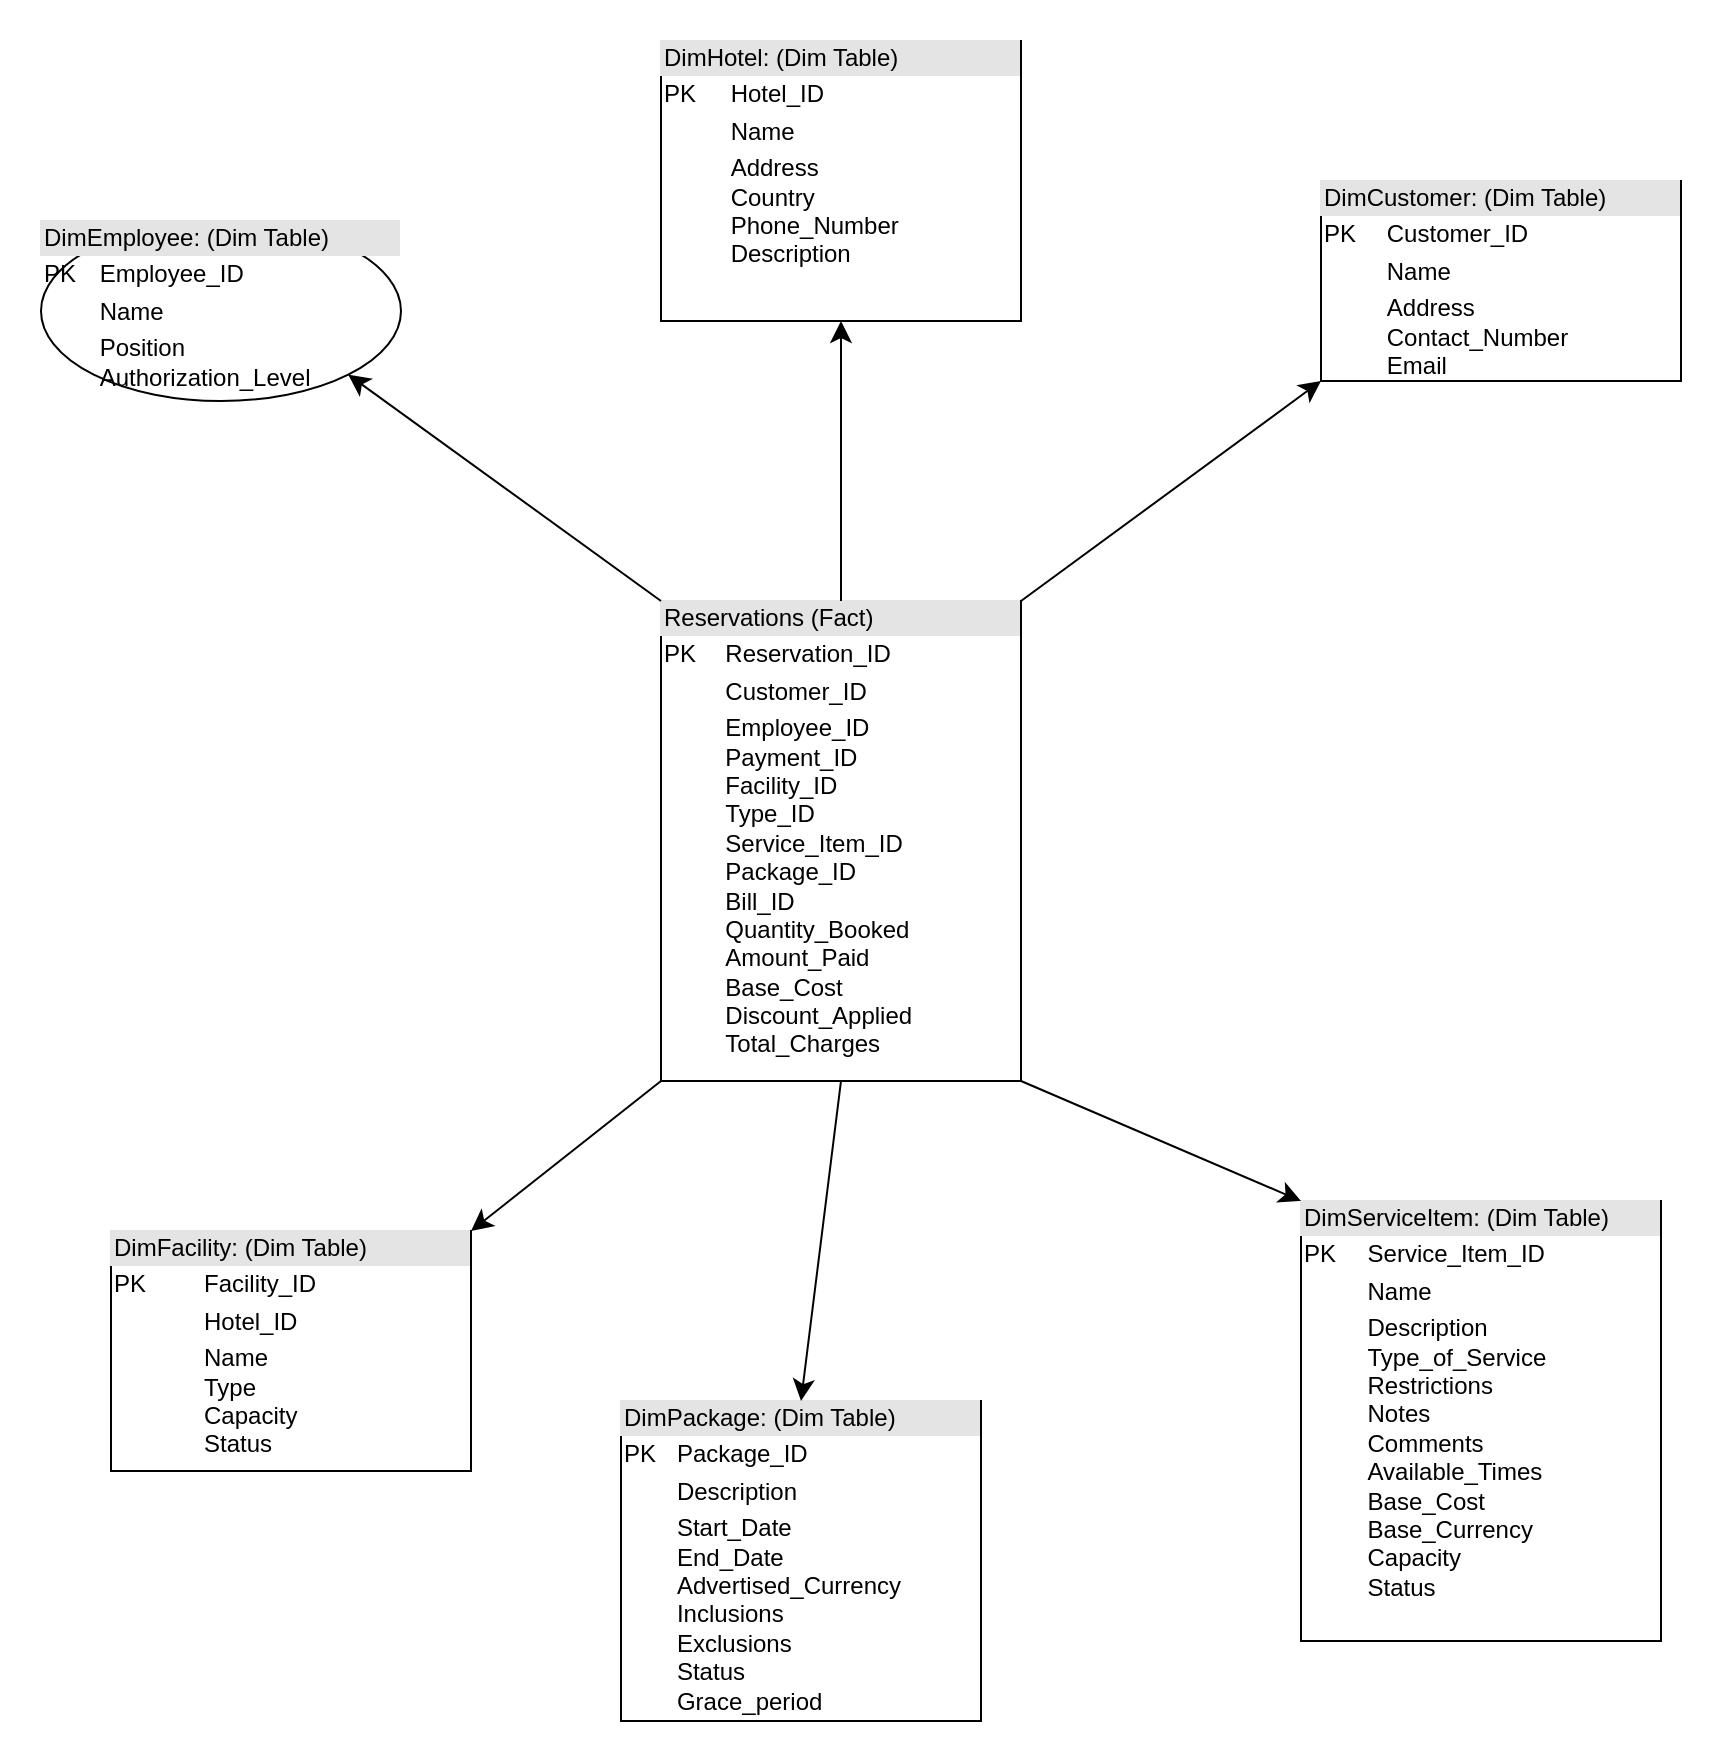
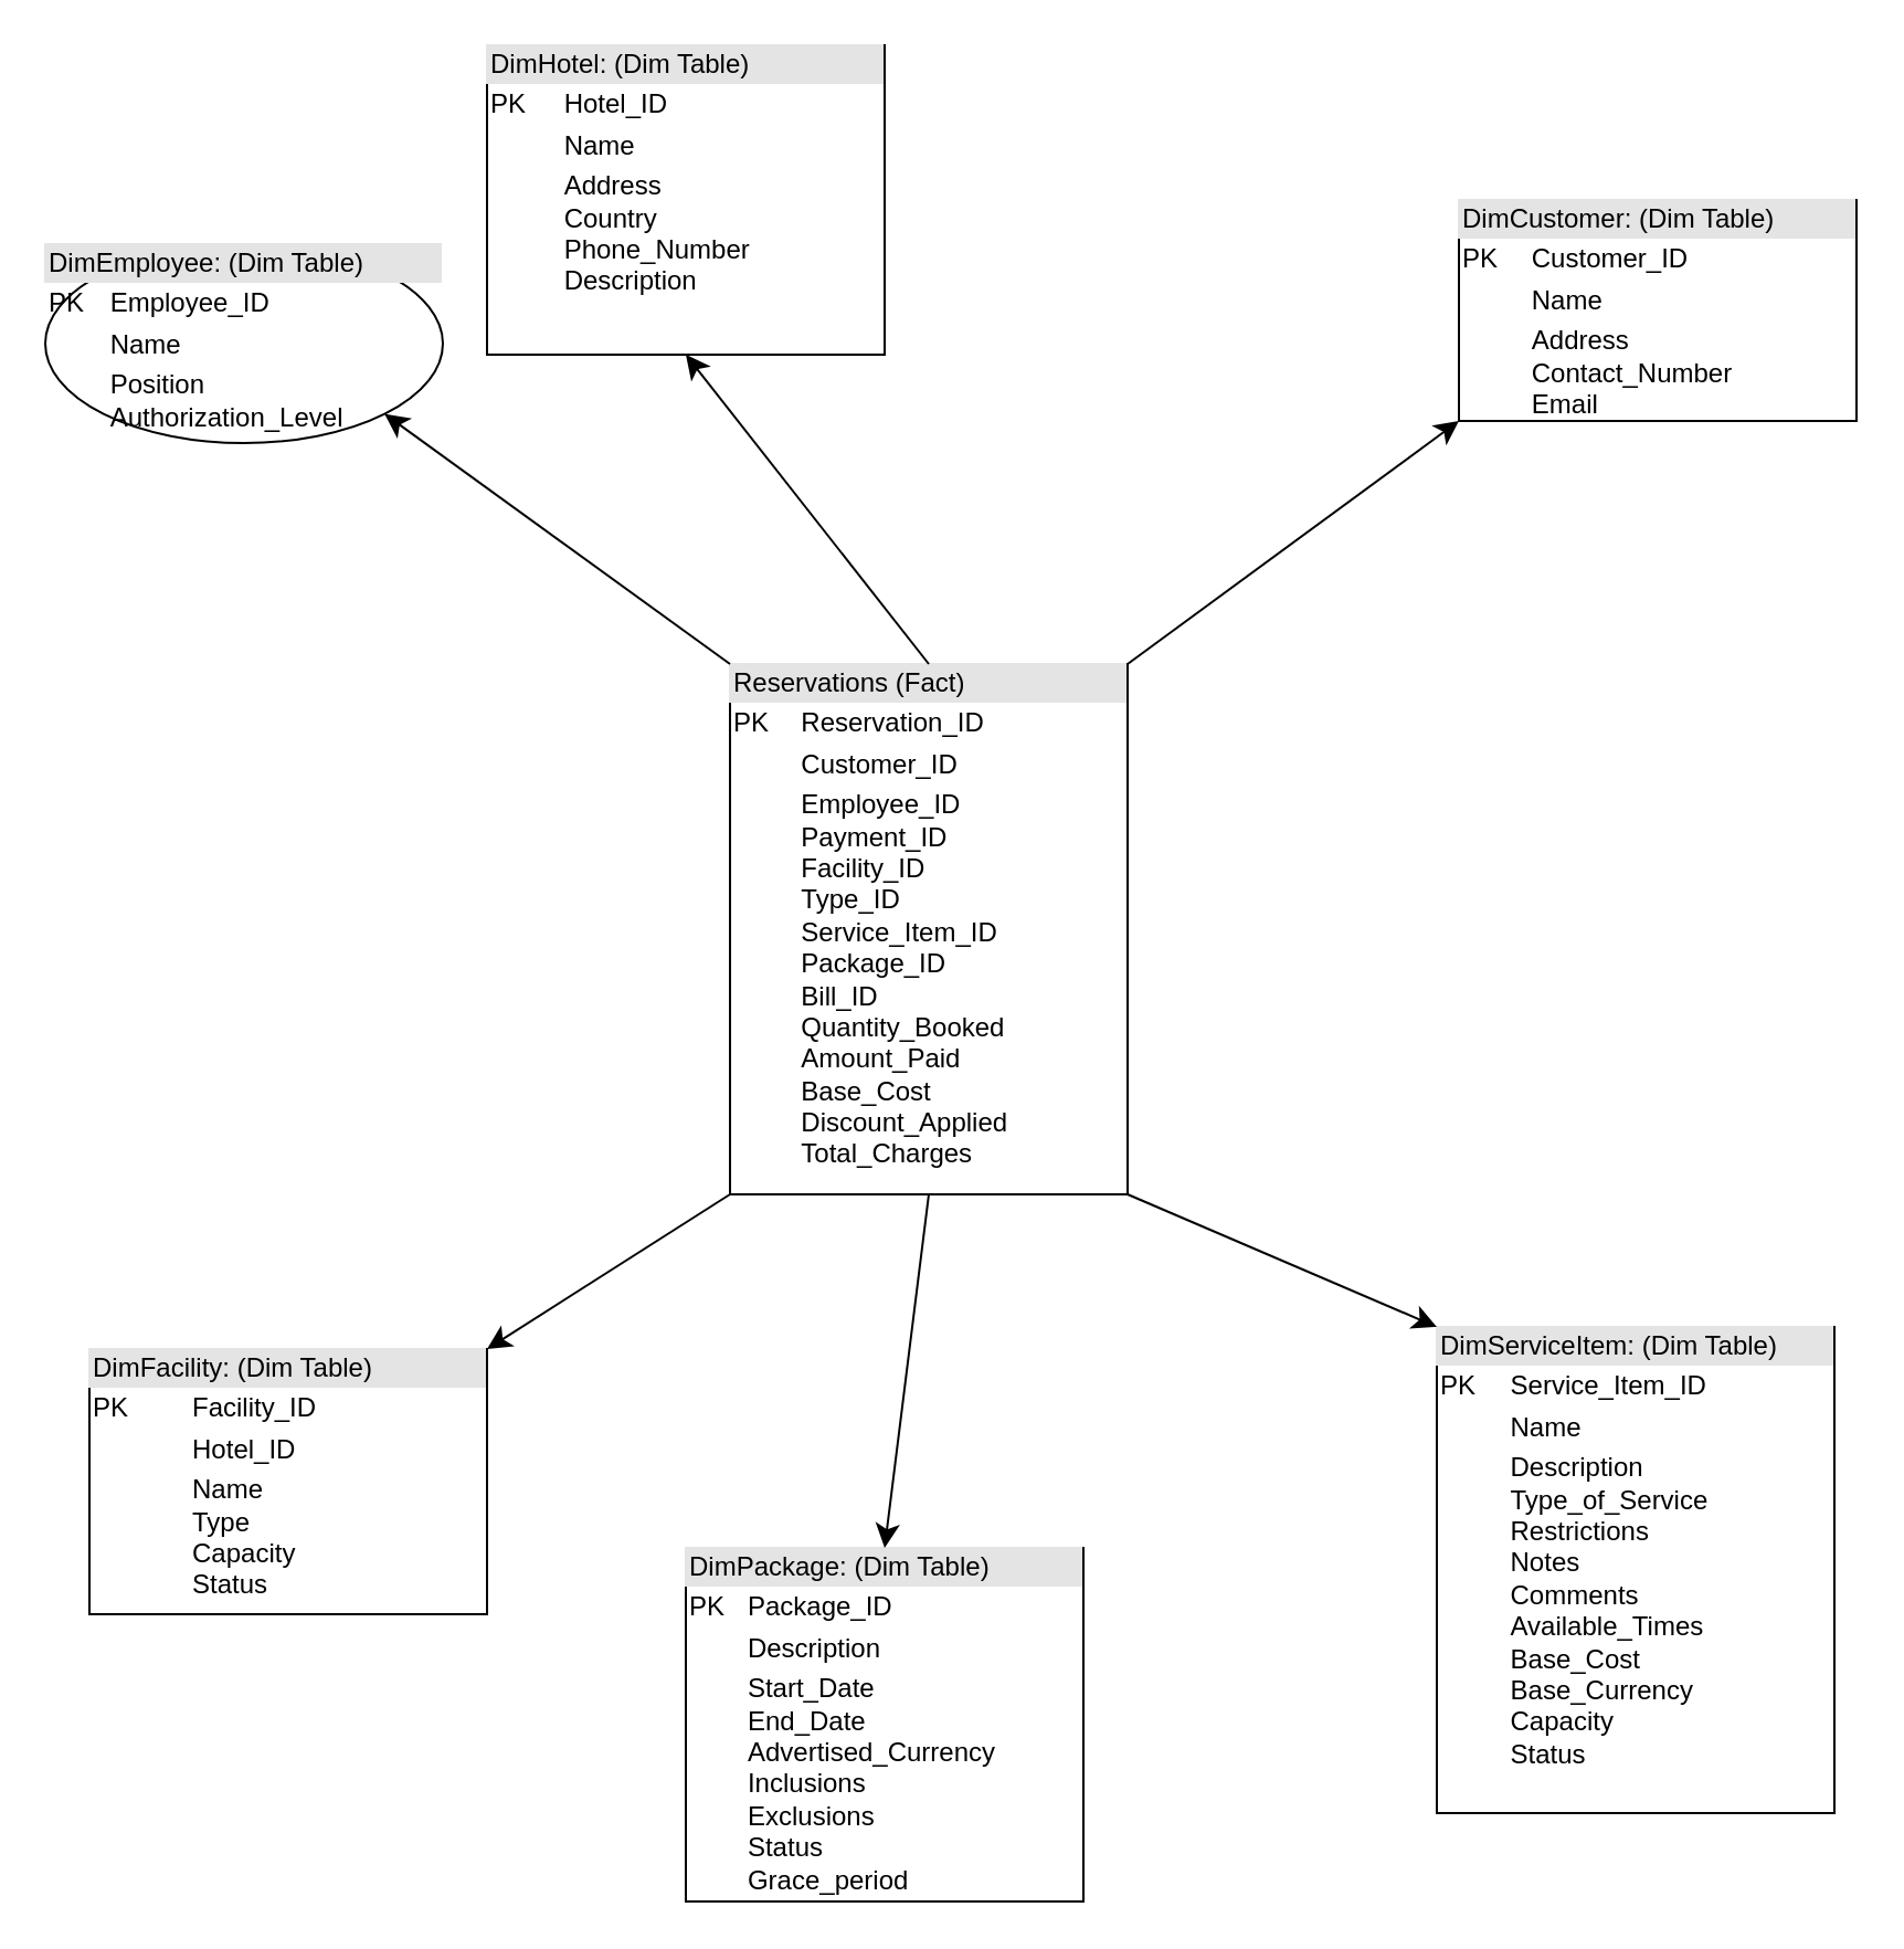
  <mxCell id="0" />
  <mxCell id="1" parent="0" />
  <mxCell id="2" value="&lt;div style=&quot;box-sizing:border-box;width:100%;background:#e4e4e4;padding:2px;&quot;&gt;Reservations (Fact)&lt;/div&gt;&lt;table style=&quot;width:100%;font-size:1em;&quot; cellpadding=&quot;2&quot; cellspacing=&quot;0&quot;&gt;&lt;tbody&gt;&lt;tr&gt;&lt;td&gt;PK&lt;/td&gt;&lt;td&gt;Reservation_ID&lt;/td&gt;&lt;/tr&gt;&lt;tr&gt;&lt;td&gt;&lt;br&gt;&lt;/td&gt;&lt;td&gt;Customer_ID&lt;/td&gt;&lt;/tr&gt;&lt;tr&gt;&lt;td&gt;&lt;br&gt;&lt;/td&gt;&lt;td&gt;Employee_ID&lt;br&gt;Payment_ID&lt;br&gt;Facility_ID&lt;br&gt;Type_ID&lt;br&gt;Service_Item_ID&lt;br&gt;Package_ID&lt;br&gt;Bill_ID&lt;br&gt;Quantity_Booked&lt;br&gt;Amount_Paid&lt;br&gt;Base_Cost&lt;br&gt;Discount_Applied&lt;br&gt;Total_Charges&lt;/td&gt;&lt;/tr&gt;&lt;/tbody&gt;&lt;/table&gt;" style="verticalAlign=top;align=left;overflow=fill;html=1;whiteSpace=wrap;" vertex="1" parent="1"><mxGeometry x="330" y="300" width="180" height="240" as="geometry" /></mxCell>
  <mxCell id="3" value="&lt;div style=&quot;box-sizing:border-box;width:100%;background:#e4e4e4;padding:2px;&quot;&gt;DimCustomer: (Dim Table)&lt;/div&gt;&lt;table style=&quot;width:100%;font-size:1em;&quot; cellpadding=&quot;2&quot; cellspacing=&quot;0&quot;&gt;&lt;tbody&gt;&lt;tr&gt;&lt;td&gt;PK&lt;/td&gt;&lt;td&gt;Customer_ID&lt;/td&gt;&lt;/tr&gt;&lt;tr&gt;&lt;td&gt;&lt;br&gt;&lt;/td&gt;&lt;td&gt;Name&lt;/td&gt;&lt;/tr&gt;&lt;tr&gt;&lt;td&gt;&lt;/td&gt;&lt;td&gt;Address&lt;br&gt;Contact_Number&lt;br&gt;Email&lt;/td&gt;&lt;/tr&gt;&lt;/tbody&gt;&lt;/table&gt;" style="verticalAlign=top;align=left;overflow=fill;html=1;whiteSpace=wrap;" vertex="1" parent="1"><mxGeometry x="660" y="90" width="180" height="100" as="geometry" /></mxCell>
  <mxCell id="4" value="&lt;div style=&quot;box-sizing:border-box;width:100%;background:#e4e4e4;padding:2px;&quot;&gt;DimEmployee: (Dim Table)&lt;/div&gt;&lt;table style=&quot;width:100%;font-size:1em;&quot; cellpadding=&quot;2&quot; cellspacing=&quot;0&quot;&gt;&lt;tbody&gt;&lt;tr&gt;&lt;td&gt;PK&lt;/td&gt;&lt;td&gt;Employee_ID&lt;/td&gt;&lt;/tr&gt;&lt;tr&gt;&lt;td&gt;&lt;br&gt;&lt;/td&gt;&lt;td&gt;Name&lt;/td&gt;&lt;/tr&gt;&lt;tr&gt;&lt;td&gt;&lt;/td&gt;&lt;td&gt;Position&lt;br&gt;Authorization_Level&lt;/td&gt;&lt;/tr&gt;&lt;/tbody&gt;&lt;/table&gt;" style="ellipse;verticalAlign=top;align=left;overflow=fill;html=1;whiteSpace=wrap;" vertex="1" parent="1"><mxGeometry x="20" y="110" width="180" height="90" as="geometry" /></mxCell>
- <mxCell id="5" value="&lt;div style=&quot;box-sizing:border-box;width:100%;background:#e4e4e4;padding:2px;&quot;&gt;DimHotel: (Dim Table)&lt;/div&gt;&lt;table style=&quot;width:100%;font-size:1em;&quot; cellpadding=&quot;2&quot; cellspacing=&quot;0&quot;&gt;&lt;tbody&gt;&lt;tr&gt;&lt;td&gt;PK&lt;/td&gt;&lt;td&gt;Hotel_ID&lt;/td&gt;&lt;/tr&gt;&lt;tr&gt;&lt;td&gt;&lt;br&gt;&lt;/td&gt;&lt;td&gt;Name&lt;/td&gt;&lt;/tr&gt;&lt;tr&gt;&lt;td&gt;&lt;/td&gt;&lt;td&gt;Address&lt;br&gt;Country&lt;br&gt;Phone_Number&lt;br&gt;Description&lt;/td&gt;&lt;/tr&gt;&lt;/tbody&gt;&lt;/table&gt;" style="verticalAlign=top;align=left;overflow=fill;html=1;whiteSpace=wrap;" vertex="1" parent="1"><mxGeometry x="330" y="20" width="180" height="140" as="geometry" /></mxCell>
+ <mxCell id="5" value="&lt;div style=&quot;box-sizing:border-box;width:100%;background:#e4e4e4;padding:2px;&quot;&gt;DimHotel: (Dim Table)&lt;/div&gt;&lt;table style=&quot;width:100%;font-size:1em;&quot; cellpadding=&quot;2&quot; cellspacing=&quot;0&quot;&gt;&lt;tbody&gt;&lt;tr&gt;&lt;td&gt;PK&lt;/td&gt;&lt;td&gt;Hotel_ID&lt;/td&gt;&lt;/tr&gt;&lt;tr&gt;&lt;td&gt;&lt;br&gt;&lt;/td&gt;&lt;td&gt;Name&lt;/td&gt;&lt;/tr&gt;&lt;tr&gt;&lt;td&gt;&lt;/td&gt;&lt;td&gt;Address&lt;br&gt;Country&lt;br&gt;Phone_Number&lt;br&gt;Description&lt;/td&gt;&lt;/tr&gt;&lt;/tbody&gt;&lt;/table&gt;" style="verticalAlign=top;align=left;overflow=fill;html=1;whiteSpace=wrap;" vertex="1" parent="1"><mxGeometry x="220" y="20" width="180" height="140" as="geometry" /></mxCell>
  <mxCell id="6" value="&lt;div style=&quot;box-sizing:border-box;width:100%;background:#e4e4e4;padding:2px;&quot;&gt;DimPackage: (Dim Table)&lt;/div&gt;&lt;table style=&quot;width:100%;font-size:1em;&quot; cellpadding=&quot;2&quot; cellspacing=&quot;0&quot;&gt;&lt;tbody&gt;&lt;tr&gt;&lt;td&gt;PK&lt;/td&gt;&lt;td&gt;Package_ID&lt;/td&gt;&lt;/tr&gt;&lt;tr&gt;&lt;td&gt;&lt;br&gt;&lt;/td&gt;&lt;td&gt;Description&lt;/td&gt;&lt;/tr&gt;&lt;tr&gt;&lt;td&gt;&lt;/td&gt;&lt;td&gt;Start_Date&lt;br&gt;End_Date&lt;br&gt;Advertised_Currency&lt;br&gt;Inclusions&lt;br&gt;Exclusions&lt;br&gt;Status&lt;br&gt;Grace_period&lt;br&gt;&lt;br&gt;&lt;br&gt;&lt;/td&gt;&lt;/tr&gt;&lt;/tbody&gt;&lt;/table&gt;" style="verticalAlign=top;align=left;overflow=fill;html=1;whiteSpace=wrap;" vertex="1" parent="1"><mxGeometry x="310" y="700" width="180" height="160" as="geometry" /></mxCell>
  <mxCell id="7" value="&lt;div style=&quot;box-sizing:border-box;width:100%;background:#e4e4e4;padding:2px;&quot;&gt;DimServiceItem: (Dim Table)&lt;/div&gt;&lt;table style=&quot;width:100%;font-size:1em;&quot; cellpadding=&quot;2&quot; cellspacing=&quot;0&quot;&gt;&lt;tbody&gt;&lt;tr&gt;&lt;td&gt;PK&lt;/td&gt;&lt;td&gt;Service_Item_ID&lt;/td&gt;&lt;/tr&gt;&lt;tr&gt;&lt;td&gt;&lt;br&gt;&lt;/td&gt;&lt;td&gt;Name&lt;/td&gt;&lt;/tr&gt;&lt;tr&gt;&lt;td&gt;&lt;/td&gt;&lt;td&gt;Description&lt;br&gt;Type_of_Service&lt;br&gt;Restrictions&lt;br&gt;Notes&lt;br&gt;Comments&lt;br&gt;Available_Times&lt;br&gt;Base_Cost&lt;br&gt;Base_Currency&lt;br&gt;Capacity&lt;br&gt;Status&lt;/td&gt;&lt;/tr&gt;&lt;/tbody&gt;&lt;/table&gt;" style="verticalAlign=top;align=left;overflow=fill;html=1;whiteSpace=wrap;" vertex="1" parent="1"><mxGeometry x="650" y="600" width="180" height="220" as="geometry" /></mxCell>
- <mxCell id="8" value="&lt;div style=&quot;box-sizing:border-box;width:100%;background:#e4e4e4;padding:2px;&quot;&gt;DimFacility: (Dim Table)&lt;/div&gt;&lt;table style=&quot;width:100%;font-size:1em;&quot; cellpadding=&quot;2&quot; cellspacing=&quot;0&quot;&gt;&lt;tbody&gt;&lt;tr&gt;&lt;td&gt;PK&lt;/td&gt;&lt;td&gt;Facility_ID&lt;/td&gt;&lt;/tr&gt;&lt;tr&gt;&lt;td&gt;&lt;br&gt;&lt;/td&gt;&lt;td&gt;Hotel_ID&lt;/td&gt;&lt;/tr&gt;&lt;tr&gt;&lt;td&gt;&lt;/td&gt;&lt;td&gt;Name&lt;br&gt;Type&lt;br&gt;Capacity&lt;br&gt;Status&lt;/td&gt;&lt;/tr&gt;&lt;/tbody&gt;&lt;/table&gt;" style="verticalAlign=top;align=left;overflow=fill;html=1;whiteSpace=wrap;" vertex="1" parent="1"><mxGeometry x="55" y="615" width="180" height="120" as="geometry" /></mxCell>
+ <mxCell id="8" value="&lt;div style=&quot;box-sizing:border-box;width:100%;background:#e4e4e4;padding:2px;&quot;&gt;DimFacility: (Dim Table)&lt;/div&gt;&lt;table style=&quot;width:100%;font-size:1em;&quot; cellpadding=&quot;2&quot; cellspacing=&quot;0&quot;&gt;&lt;tbody&gt;&lt;tr&gt;&lt;td&gt;PK&lt;/td&gt;&lt;td&gt;Facility_ID&lt;/td&gt;&lt;/tr&gt;&lt;tr&gt;&lt;td&gt;&lt;br&gt;&lt;/td&gt;&lt;td&gt;Hotel_ID&lt;/td&gt;&lt;/tr&gt;&lt;tr&gt;&lt;td&gt;&lt;/td&gt;&lt;td&gt;Name&lt;br&gt;Type&lt;br&gt;Capacity&lt;br&gt;Status&lt;/td&gt;&lt;/tr&gt;&lt;/tbody&gt;&lt;/table&gt;" style="verticalAlign=top;align=left;overflow=fill;html=1;whiteSpace=wrap;" vertex="1" parent="1"><mxGeometry x="40" y="610" width="180" height="120" as="geometry" /></mxCell>
  <mxCell id="9" value="" style="endArrow=classic;html=1;rounded=0;fontSize=12;startSize=8;endSize=8;curved=1;entryX=0;entryY=1;entryDx=0;entryDy=0;" edge="1" parent="1" target="3"><mxGeometry width="50" height="50" relative="1" as="geometry"><mxPoint x="510" y="300" as="sourcePoint" /><mxPoint x="560" y="250" as="targetPoint" /></mxGeometry></mxCell>
  <mxCell id="10" value="" style="endArrow=classic;html=1;rounded=0;fontSize=12;startSize=8;endSize=8;curved=1;entryX=0.5;entryY=1;entryDx=0;entryDy=0;" edge="1" parent="1" target="5"><mxGeometry width="50" height="50" relative="1" as="geometry"><mxPoint x="420" y="300" as="sourcePoint" /><mxPoint x="570" y="190" as="targetPoint" /></mxGeometry></mxCell>
  <mxCell id="11" value="" style="endArrow=classic;html=1;rounded=0;fontSize=12;startSize=8;endSize=8;curved=1;entryX=1;entryY=1;entryDx=0;entryDy=0;" edge="1" parent="1" target="4"><mxGeometry width="50" height="50" relative="1" as="geometry"><mxPoint x="330" y="300" as="sourcePoint" /><mxPoint x="480" y="190" as="targetPoint" /></mxGeometry></mxCell>
  <mxCell id="12" value="" style="endArrow=classic;html=1;rounded=0;fontSize=12;startSize=8;endSize=8;curved=1;entryX=0.5;entryY=0;entryDx=0;entryDy=0;" edge="1" parent="1" target="6"><mxGeometry width="50" height="50" relative="1" as="geometry"><mxPoint x="420" y="540" as="sourcePoint" /><mxPoint x="570" y="430" as="targetPoint" /></mxGeometry></mxCell>
  <mxCell id="13" value="" style="endArrow=classic;html=1;rounded=0;fontSize=12;startSize=8;endSize=8;curved=1;entryX=0;entryY=0;entryDx=0;entryDy=0;" edge="1" parent="1" target="7"><mxGeometry width="50" height="50" relative="1" as="geometry"><mxPoint x="510" y="540" as="sourcePoint" /><mxPoint x="660" y="430" as="targetPoint" /></mxGeometry></mxCell>
  <mxCell id="14" value="" style="endArrow=classic;html=1;rounded=0;fontSize=12;startSize=8;endSize=8;curved=1;entryX=1;entryY=0;entryDx=0;entryDy=0;exitX=0;exitY=1;exitDx=0;exitDy=0;" edge="1" parent="1" source="2" target="8"><mxGeometry width="50" height="50" relative="1" as="geometry"><mxPoint x="320" y="530" as="sourcePoint" /><mxPoint x="320" y="390" as="targetPoint" /></mxGeometry></mxCell>
